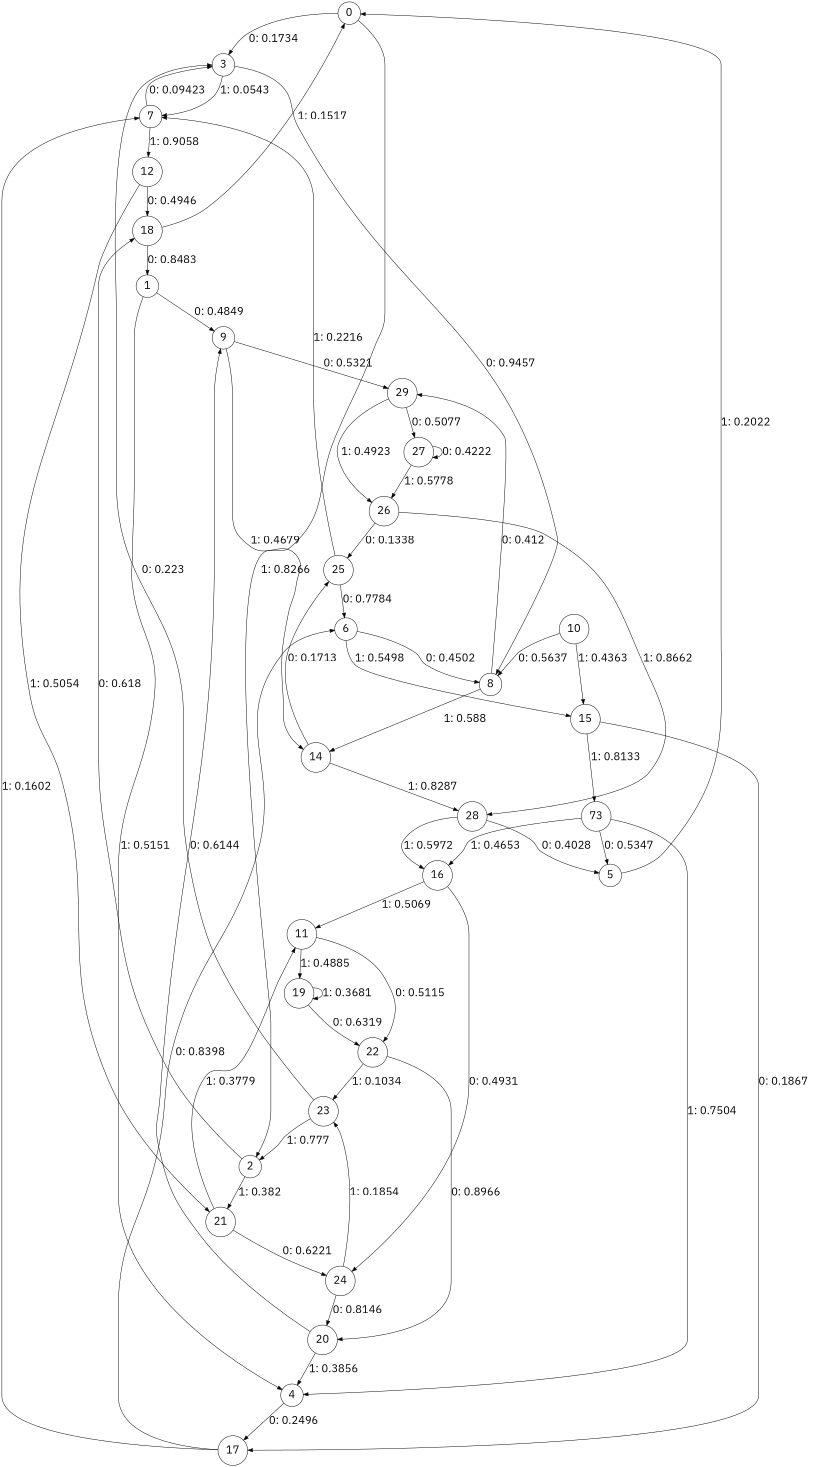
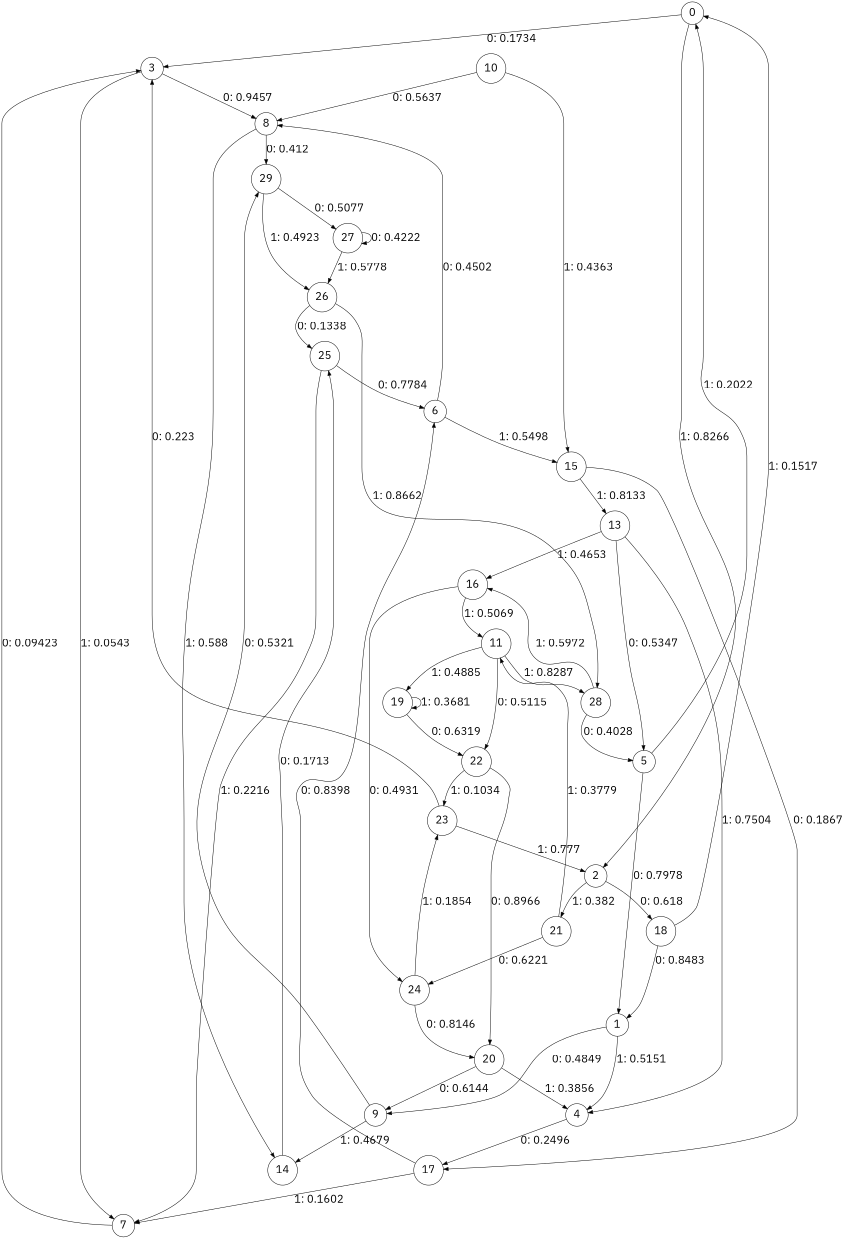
  digraph {
    fontname="IBM Plex Sans"
    node [fontname="IBM Plex Sans" fontsize=24 shape=circle]
    edge [fontname="IBM Plex Sans" fontsize=24]
    0
    3
    2
    7
    8
    18
    21
    10
    15
-   12
    1
    11
    24
    9
    4
    29
    14
    17
    26
    27
    25
    28
    6
-   13 [label=73]
+   13
    5
    16
    22
    19
    20
    23
    0 -> 3 [label="0: 0.1734   "]
    0 -> 2 [label="1: 0.8266   "]
    3 -> 7 [label="1: 0.0543   "]
    3 -> 8 [label="0: 0.9457   "]
    2 -> 18 [label="0: 0.618    "]
    2 -> 21 [label="1: 0.382    "]
    7 -> 3 [label="0: 0.09423  "]
-   7 -> 12 [label="1: 0.9058   "]
    8 -> 29 [label="0: 0.412    "]
    8 -> 14 [label="1: 0.588    "]
    18 -> 0 [label="1: 0.1517   "]
    18 -> 1 [label="0: 0.8483   "]
    21 -> 11 [label="1: 0.3779   "]
    21 -> 24 [label="0: 0.6221   "]
    10 -> 8 [label="0: 0.5637   "]
    10 -> 15 [label="1: 0.4363   "]
    15 -> 17 [label="0: 0.1867   "]
    15 -> 13 [label="1: 0.8133   "]
-   12 -> 18 [label="0: 0.4946   "]
-   12 -> 21 [label="1: 0.5054   "]
    1 -> 9 [label="0: 0.4849   "]
    1 -> 4 [label="1: 0.5151   "]
    11 -> 22 [label="0: 0.5115   "]
    11 -> 19 [label="1: 0.4885   "]
    24 -> 20 [label="0: 0.8146   "]
    24 -> 23 [label="1: 0.1854   "]
    9 -> 29 [label="0: 0.5321   "]
    9 -> 14 [label="1: 0.4679   "]
    4 -> 17 [label="0: 0.2496   "]
    29 -> 26 [label="1: 0.4923   "]
    29 -> 27 [label="0: 0.5077   "]
    14 -> 25 [label="0: 0.1713   "]
-   14 -> 28 [label="1: 0.8287   "]
+   11 -> 28 [label="1: 0.8287   "]
    17 -> 7 [label="1: 0.1602   "]
    17 -> 6 [label="0: 0.8398   "]
    26 -> 25 [label="0: 0.1338   "]
    26 -> 28 [label="1: 0.8662   "]
    27 -> 26 [label="1: 0.5778   "]
    27 -> 27 [label="0: 0.4222   "]
    25 -> 7 [label="1: 0.2216   "]
    25 -> 6 [label="0: 0.7784   "]
    28 -> 5 [label="0: 0.4028   "]
    28 -> 16 [label="1: 0.5972   "]
    6 -> 8 [label="0: 0.4502   "]
    6 -> 15 [label="1: 0.5498   "]
    13 -> 4 [label="1: 0.7504   "]
    13 -> 5 [label="0: 0.5347   "]
    13 -> 16 [label="1: 0.4653   "]
    5 -> 0 [label="1: 0.2022   "]
+   5 -> 1 [label="0: 0.7978   "]
    16 -> 11 [label="1: 0.5069   "]
    16 -> 24 [label="0: 0.4931   "]
    22 -> 20 [label="0: 0.8966   "]
    22 -> 23 [label="1: 0.1034   "]
    19 -> 22 [label="0: 0.6319   "]
    19 -> 19 [label="1: 0.3681   "]
    20 -> 9 [label="0: 0.6144   "]
    20 -> 4 [label="1: 0.3856   "]
    23 -> 3 [label="0: 0.223    "]
    23 -> 2 [label="1: 0.777    "]
  }
